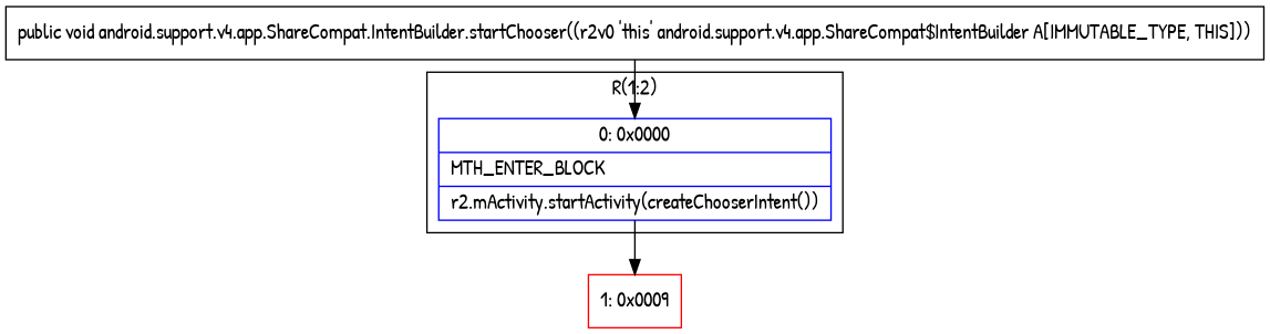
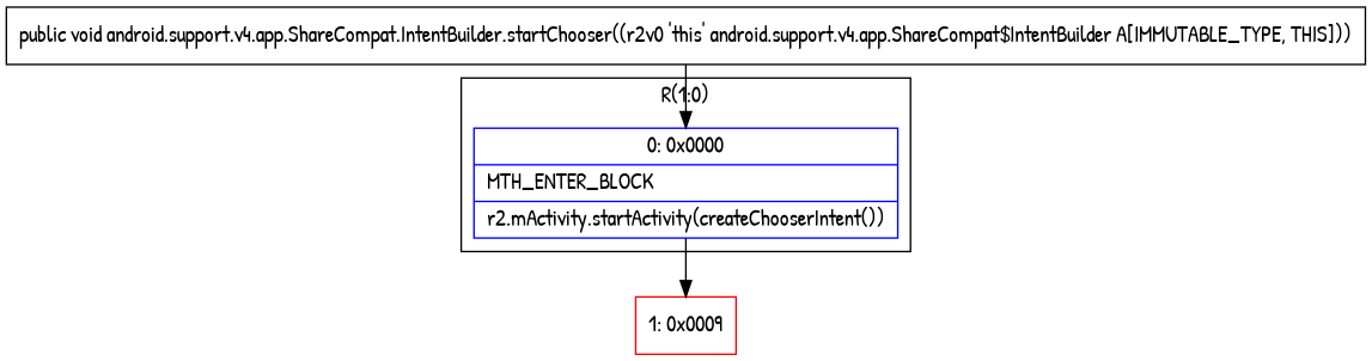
  digraph {
    fontname="Patrick Hand"
    node [shape=record fontname="Patrick Hand"]
    edge [fontname="Patrick Hand"]
    n1 [color=blue label="{0\:\ 0x0000|MTH_ENTER_BLOCK\l|r2.mActivity.startActivity(createChooserIntent())\l}"]
    n2 [color=red label="{1\:\ 0x0009}"]
    n3 [label="{public void android.support.v4.app.ShareCompat.IntentBuilder.startChooser((r2v0 'this' android.support.v4.app.ShareCompat$IntentBuilder A[IMMUTABLE_TYPE, THIS])) }"]
    subgraph cluster_1 {
-     label="R(1:2)"
+     label="R(1:0)"
      n1
    }
    n1 -> n2
    n3 -> n1
  }
